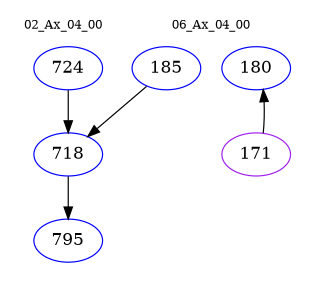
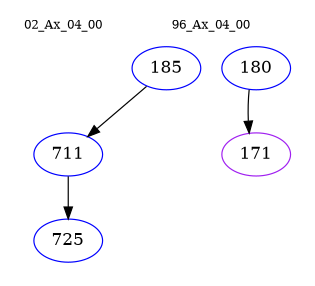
  digraph {
    node [color=blue]
    edge [color=black]
-   n1 [label=724]
-   n2 [label=718]
-   n3 [label=795]
+   n2 [label=711]
+   n3 [label=725]
    n4 [label=185]
    n5 [label=180]
    n6 [color=purple label=171]
    subgraph cluster_1 {
      color=white
      fontsize=10
      label="02_Ax_04_00"
-     n1
      n2
      n3
    }
    subgraph cluster_2 {
      color=white
      fontsize=10
-     label="06_Ax_04_00"
+     label="96_Ax_04_00"
      n4
      n5
      n6
    }
-   n1 -> n2
    n2 -> n3
    n4 -> n2
-   n6 -> n5
+   n5 -> n6
  }
